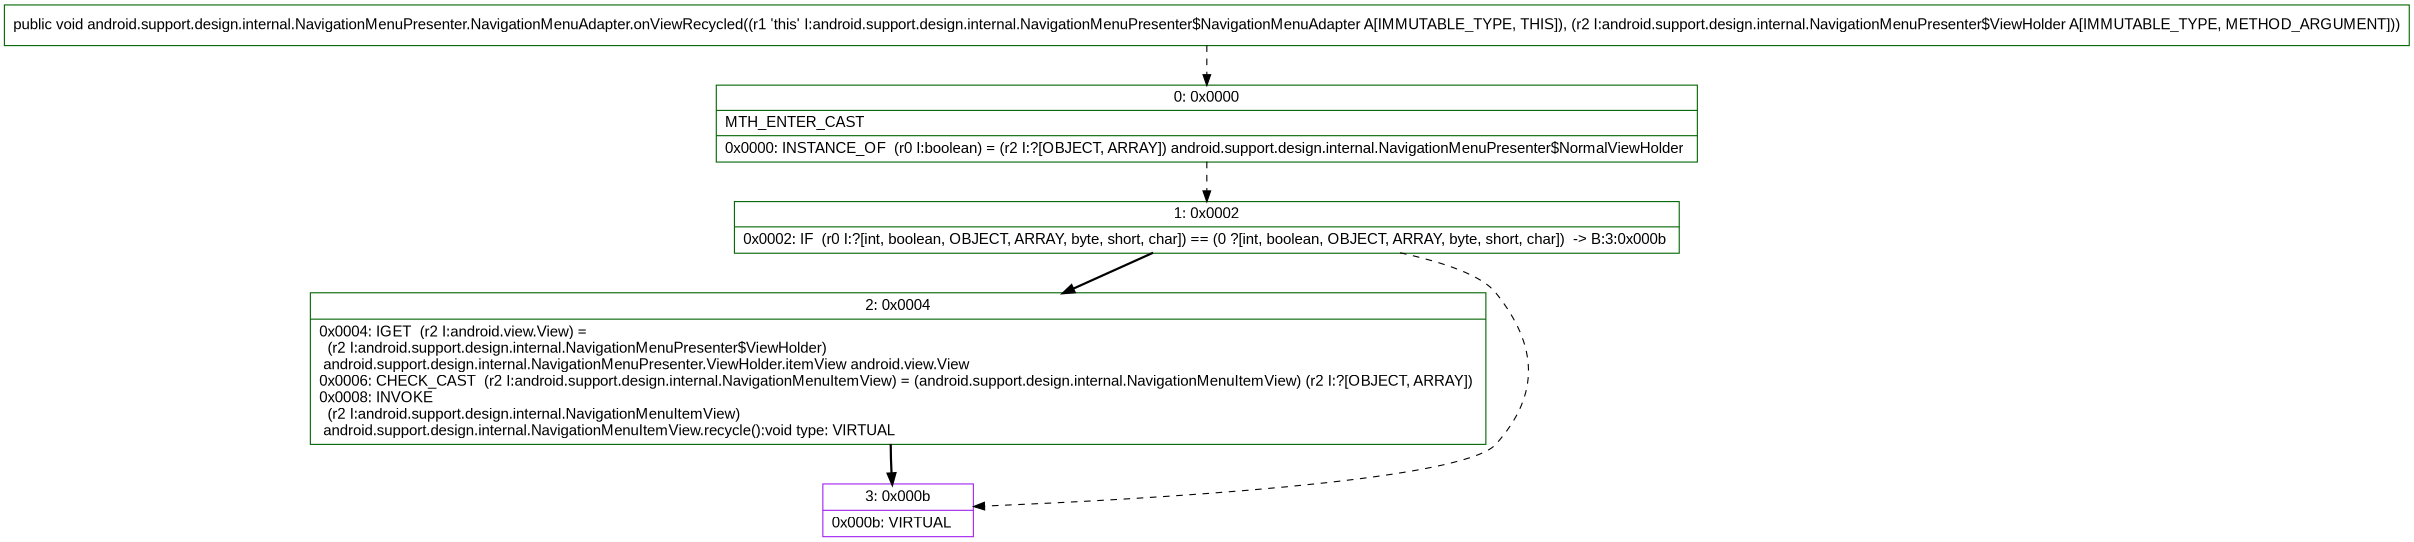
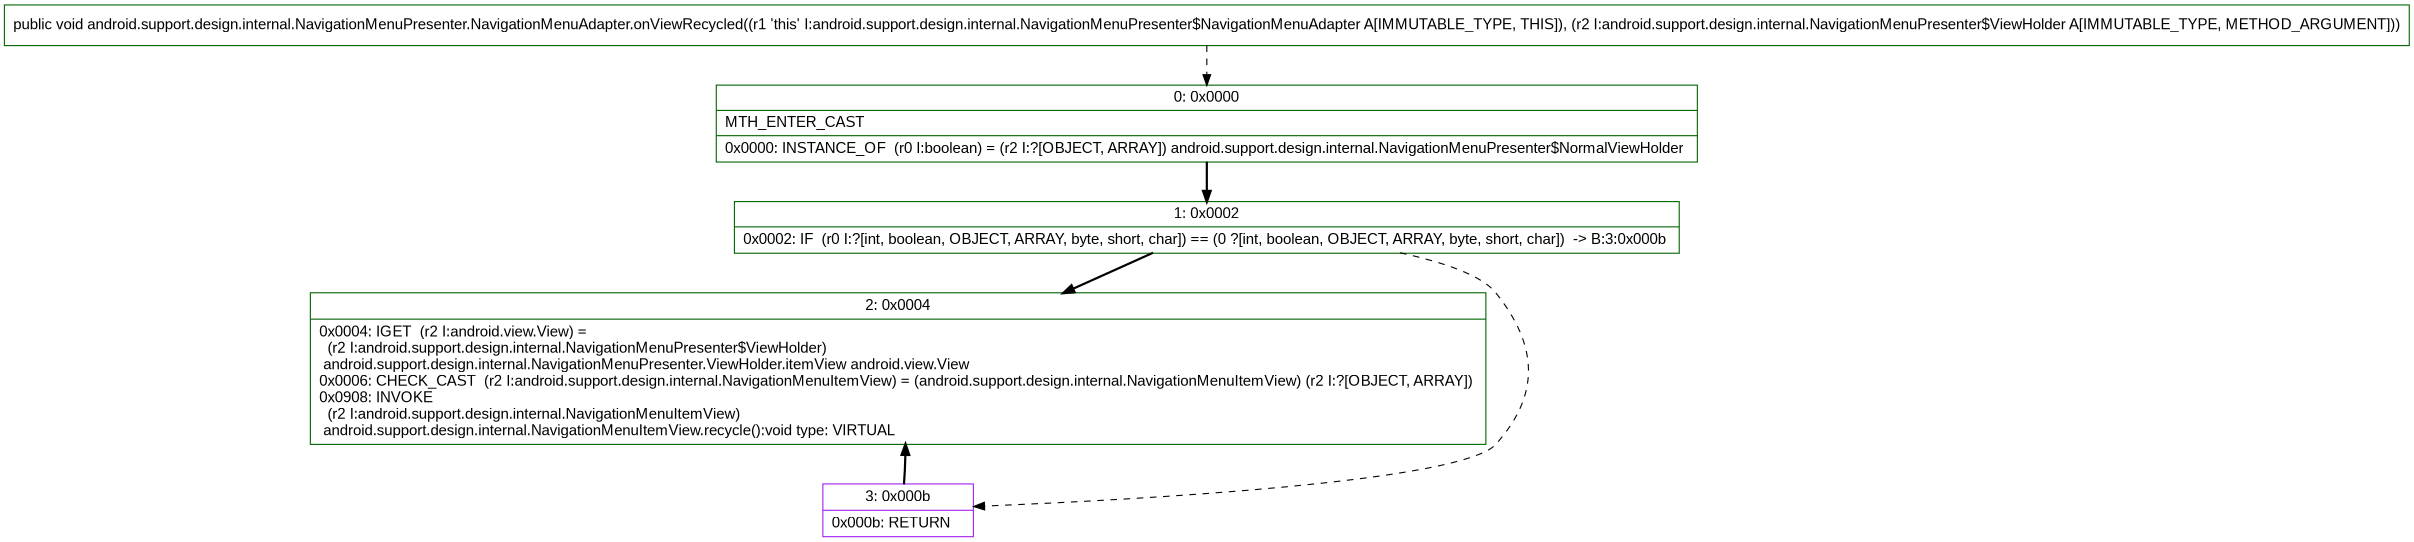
  digraph {
    fontname="Liberation Sans"
    node [color=darkgreen fontname="Liberation Sans" shape=record]
    edge [fontname="Liberation Sans" style=bold]
    n1 [label="{0\:\ 0x0000|MTH_ENTER_CAST\l|0x0000: INSTANCE_OF  (r0 I:boolean) = (r2 I:?[OBJECT, ARRAY]) android.support.design.internal.NavigationMenuPresenter$NormalViewHolder \l}"]
    n2 [label="{1\:\ 0x0002|0x0002: IF  (r0 I:?[int, boolean, OBJECT, ARRAY, byte, short, char]) == (0 ?[int, boolean, OBJECT, ARRAY, byte, short, char])  \-\> B:3:0x000b \l}"]
-   n3 [label="{2\:\ 0x0004|0x0004: IGET  (r2 I:android.view.View) = \l  (r2 I:android.support.design.internal.NavigationMenuPresenter$ViewHolder)\l android.support.design.internal.NavigationMenuPresenter.ViewHolder.itemView android.view.View \l0x0006: CHECK_CAST  (r2 I:android.support.design.internal.NavigationMenuItemView) = (android.support.design.internal.NavigationMenuItemView) (r2 I:?[OBJECT, ARRAY]) \l0x0008: INVOKE  \l  (r2 I:android.support.design.internal.NavigationMenuItemView)\l android.support.design.internal.NavigationMenuItemView.recycle():void type: VIRTUAL \l}"]
-   n4 [color=purple label="{3\:\ 0x000b|0x000b: VIRTUAL   \l}"]
+   n3 [label="{2\:\ 0x0004|0x0004: IGET  (r2 I:android.view.View) = \l  (r2 I:android.support.design.internal.NavigationMenuPresenter$ViewHolder)\l android.support.design.internal.NavigationMenuPresenter.ViewHolder.itemView android.view.View \l0x0006: CHECK_CAST  (r2 I:android.support.design.internal.NavigationMenuItemView) = (android.support.design.internal.NavigationMenuItemView) (r2 I:?[OBJECT, ARRAY]) \l0x0908: INVOKE  \l  (r2 I:android.support.design.internal.NavigationMenuItemView)\l android.support.design.internal.NavigationMenuItemView.recycle():void type: VIRTUAL \l}"]
+   n4 [color=purple label="{3\:\ 0x000b|0x000b: RETURN   \l}"]
    n5 [label="{public void android.support.design.internal.NavigationMenuPresenter.NavigationMenuAdapter.onViewRecycled((r1 'this' I:android.support.design.internal.NavigationMenuPresenter$NavigationMenuAdapter A[IMMUTABLE_TYPE, THIS]), (r2 I:android.support.design.internal.NavigationMenuPresenter$ViewHolder A[IMMUTABLE_TYPE, METHOD_ARGUMENT])) }"]
-   n1 -> n2 [style=dashed]
+   n1 -> n2
    n2 -> n3
    n2 -> n4 [style=dashed]
-   n3 -> n4
+   n4 -> n3
    n5 -> n1 [style=dashed]
  }
